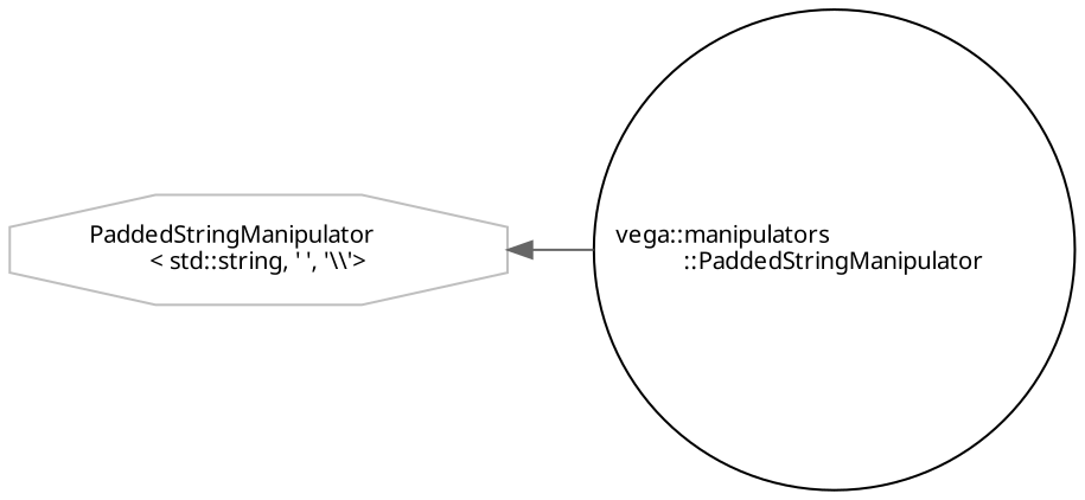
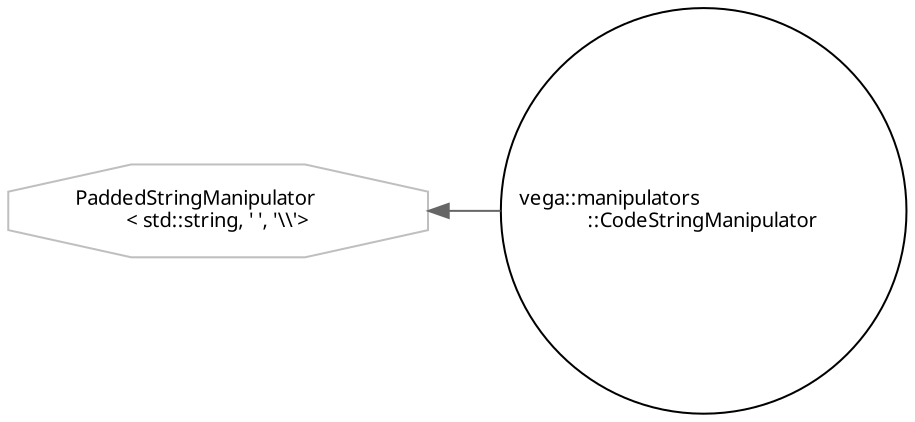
  digraph {
    rankdir=LR
    fontname="Noto Sans"
    node [fillcolor=white fontname="Noto Sans" fontsize=10 style=filled]
-   n1 [color=black fontcolor=black height=0.2 label="vega::manipulators\l::PaddedStringManipulator" shape=circle width=0.4]
+   n1 [color=black fontcolor=black height=0.2 label="vega::manipulators\l::CodeStringManipulator" shape=circle width=0.4]
    n2 [color=grey75 height=0.2 label="PaddedStringManipulator\l\< std::string, ' ', '\\\\'\>" shape=octagon width=0.4]
    n2 -> n1 [color=gray40 dir=back fontname="Noto Sans" fontsize=10 labelfontname=Helvetica labelfontsize=10 style=solid]
  }
